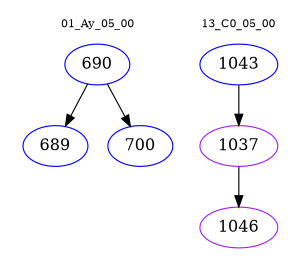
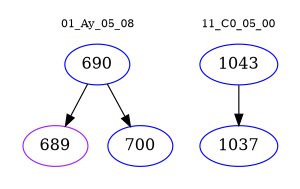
  digraph {
    node [color=blue]
    edge [color=black]
-   n1 [label=689]
+   n1 [color=purple label=689]
    n2 [label=690]
    n3 [label=700]
    n4 [label=1043]
-   n5 [color=purple label=1037]
-   n6 [color=purple label=1046]
+   n5 [label=1037]
    subgraph cluster_1 {
      color=white
      fontsize=10
-     label="01_Ay_05_00"
+     label="01_Ay_05_08"
      n1
      n2
      n3
    }
    subgraph cluster_2 {
      color=white
      fontsize=10
-     label="13_C0_05_00"
+     label="11_C0_05_00"
      n4
      n5
-     n6
    }
    n2 -> n1
    n2 -> n3
    n4 -> n5
-   n5 -> n6
  }
